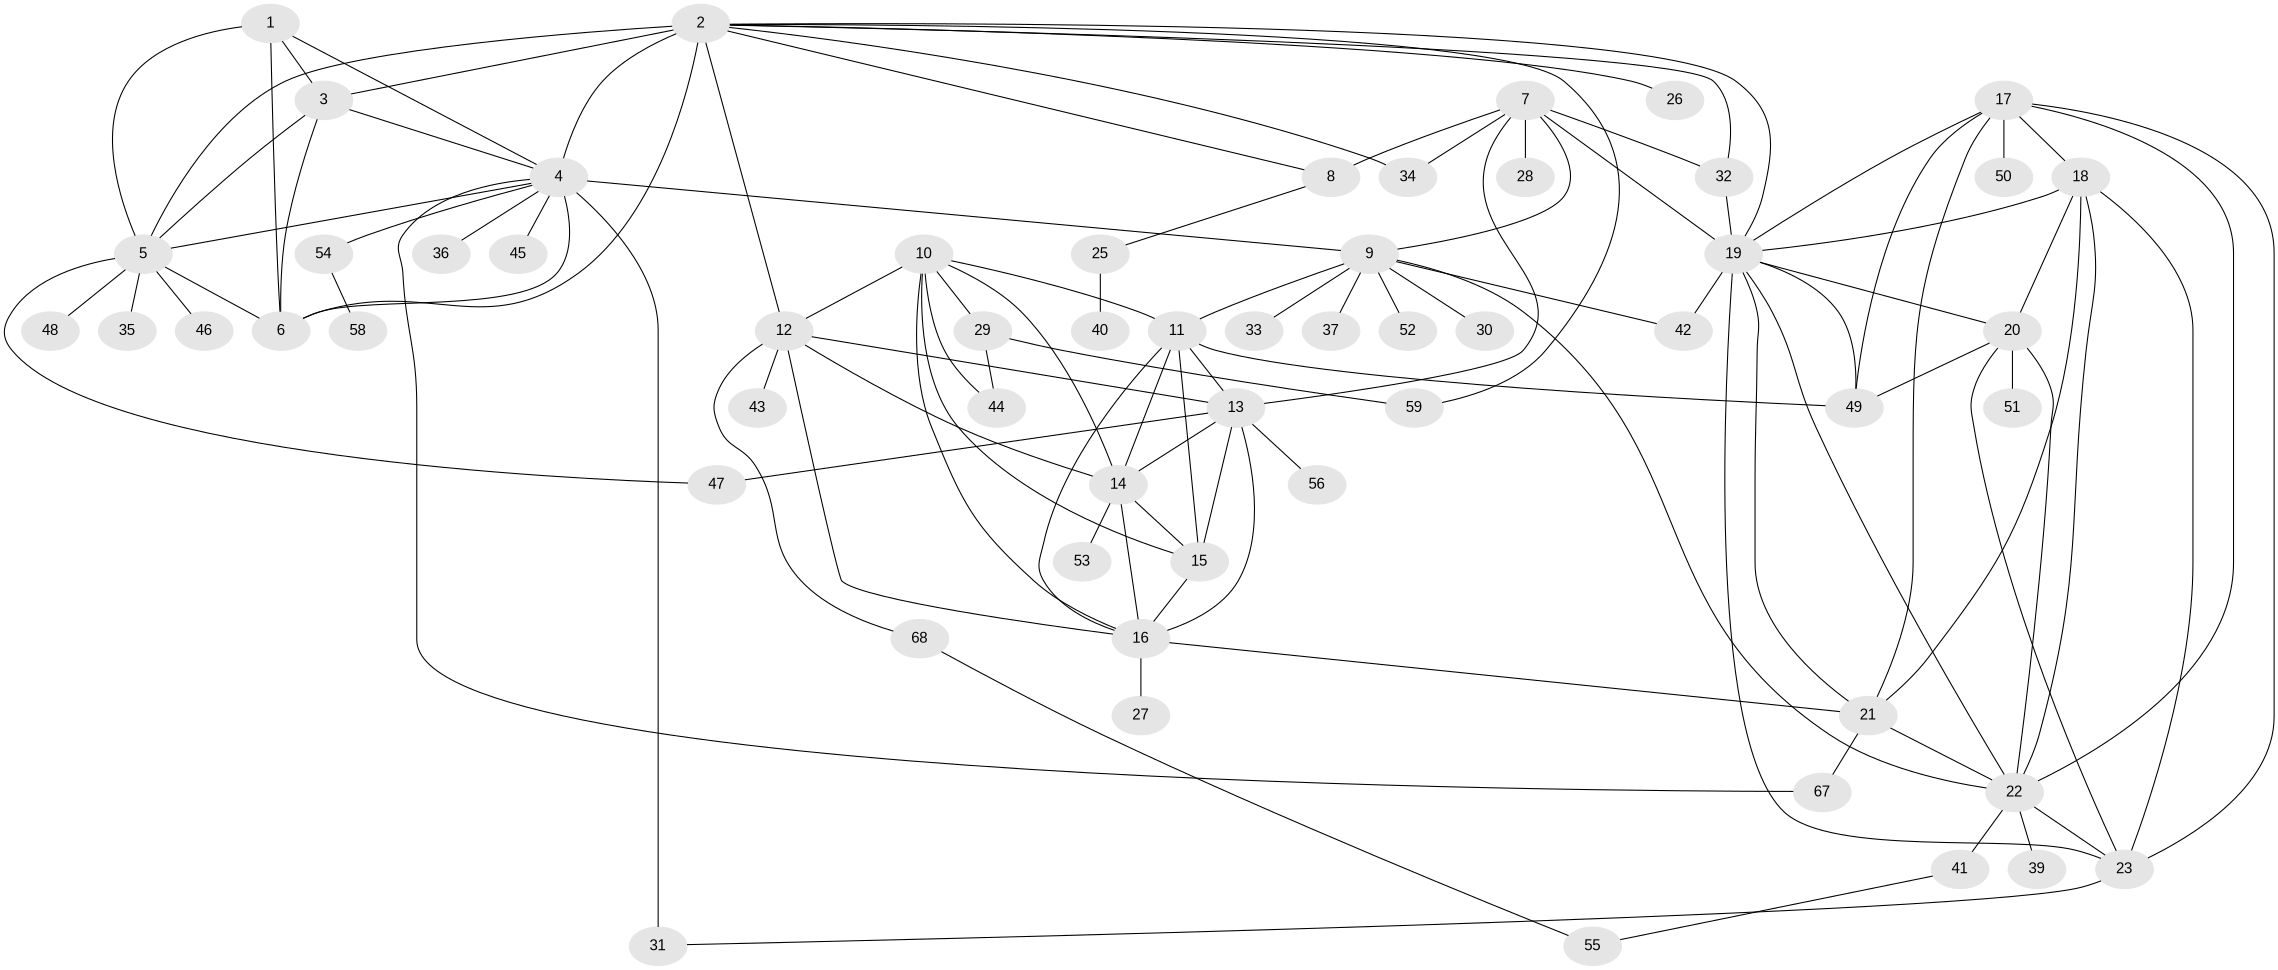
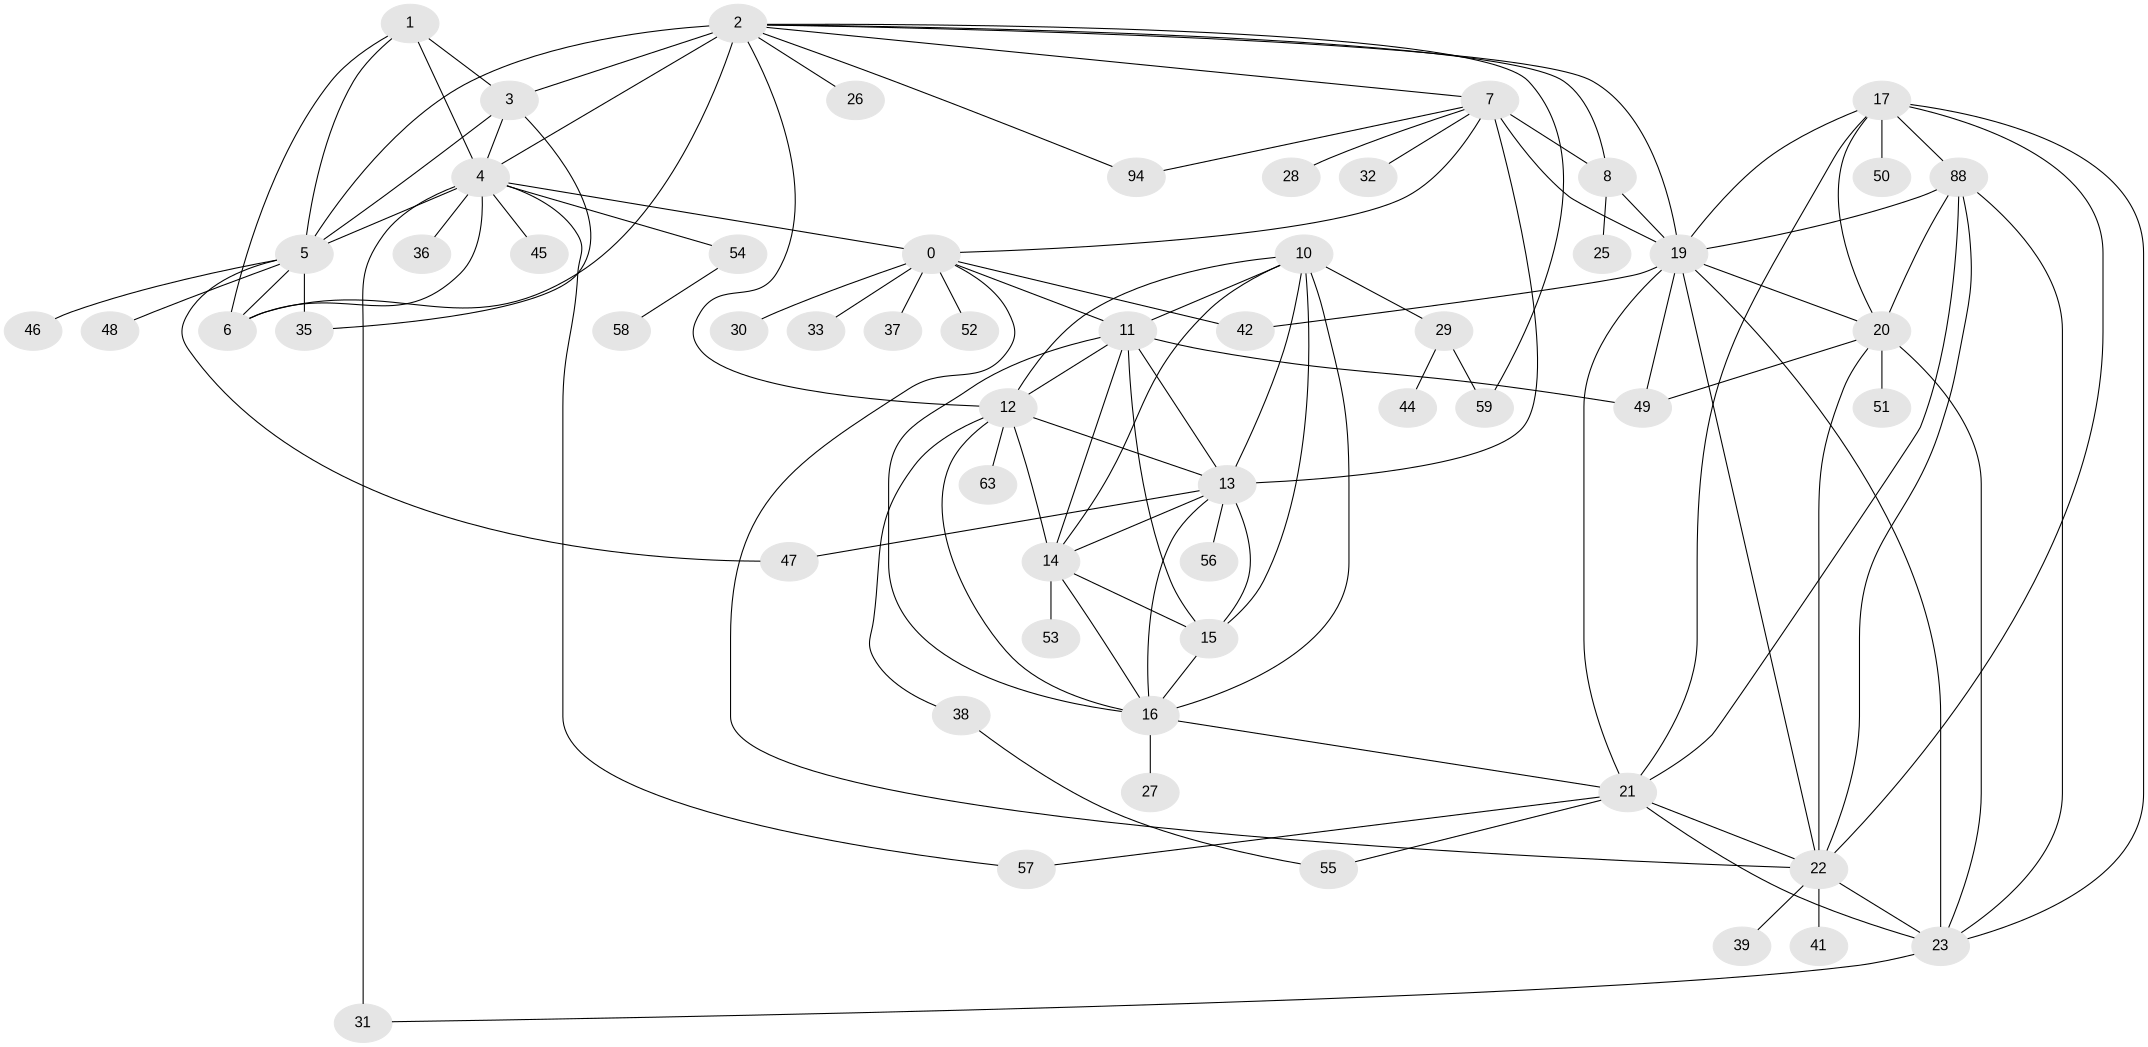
  graph {
    fontname="Liberation Sans"
    node [color=gray90 fontname="Liberation Sans" style=filled]
    edge [fontname="Liberation Sans" weight=1.0]
    1
    3
    4
    5
    6
    2
    7
    8
    12
    19
    26
-   34
+   34 [label=94]
    59
-   9
+   9 [label=0]
    31
    36
    45
    54
-   57 [label=67]
+   57
    35
    46
    47
    48
    13
    28
    32
    25
-   38 [label=68]
+   38
    14
    16
-   43
+   43 [label=63]
    22
    42
    49
    21
    20
    23
    11
    30
    33
    37
    52
    58
    15
    56
    55
-   40
    39
    41
    10
    29
    53
    27
    44
    17
-   18
+   18 [label=88]
    50
    51
    1 -- 3
    1 -- 4
    1 -- 5
    1 -- 6
    3 -- 4
    3 -- 5
-   3 -- 6
+   3 -- 35
    4 -- 5
    4 -- 6
    4 -- 9
    4 -- 31 [weight=4.0]
    4 -- 36
    4 -- 45
    4 -- 54
    4 -- 57
    5 -- 6
    5 -- 35 [weight=2.0]
    5 -- 46
    5 -- 47
    5 -- 48
    2 -- 3 [weight=2.0]
    2 -- 4 [weight=2.0]
    2 -- 5 [weight=2.0]
    2 -- 6 [weight=2.0]
-   2 -- 32
+   2 -- 7
    2 -- 8
    2 -- 12
    2 -- 19
    2 -- 26
    2 -- 34 [weight=2.0]
    2 -- 59
    7 -- 8 [weight=6.0]
    7 -- 19 [weight=6.0]
    7 -- 34 [weight=2.0]
    7 -- 9
    7 -- 13
    7 -- 28 [weight=3.0]
    7 -- 32 [weight=2.0]
-   32 -- 19
+   8 -- 19
    8 -- 25
    12 -- 13
    12 -- 38
    12 -- 14
    12 -- 16
    12 -- 43
    19 -- 22
    19 -- 42
    19 -- 49
    19 -- 21
    19 -- 20
    19 -- 23
    9 -- 22
    9 -- 42 [weight=2.0]
    9 -- 11
    9 -- 30
    9 -- 33
    9 -- 37 [weight=4.0]
    9 -- 52 [weight=2.0]
    54 -- 58
    13 -- 47
    13 -- 14
    13 -- 16
    13 -- 15
    13 -- 56
-   25 -- 40 [weight=2.0]
    38 -- 55
    14 -- 16
    14 -- 15
    14 -- 53
    16 -- 21
    16 -- 27 [weight=2.0]
    22 -- 23
    22 -- 39
    22 -- 41 [weight=2.0]
    21 -- 57
    21 -- 22
-   41 -- 55
+   21 -- 23
+   21 -- 55
    20 -- 22
    20 -- 49
    20 -- 23
    20 -- 51 [weight=4.0]
    23 -- 31
+   11 -- 12
    11 -- 13
    11 -- 14
    11 -- 16
    11 -- 49 [weight=6.0]
    11 -- 15
    15 -- 16
    10 -- 12
-   10 -- 44
+   10 -- 13
    10 -- 14
    10 -- 16
    10 -- 11
    10 -- 15
    10 -- 29
    29 -- 59
    29 -- 44
    17 -- 19
    17 -- 22
    17 -- 21
-   17 -- 49
+   17 -- 20
    17 -- 23
    17 -- 18
    17 -- 50
    18 -- 19
    18 -- 22
    18 -- 21
    18 -- 20 [weight=2.0]
    18 -- 23
  }
